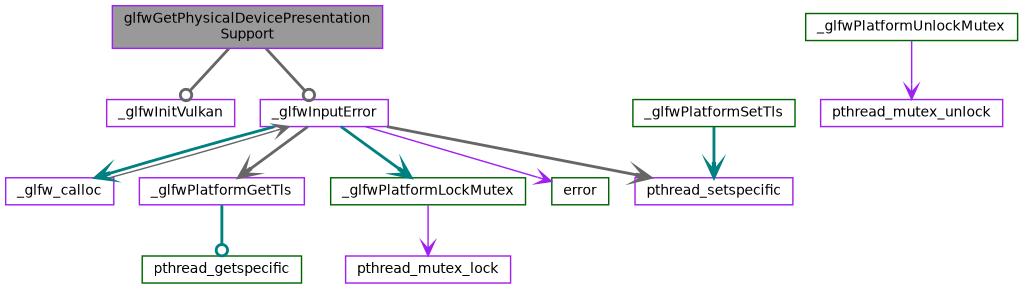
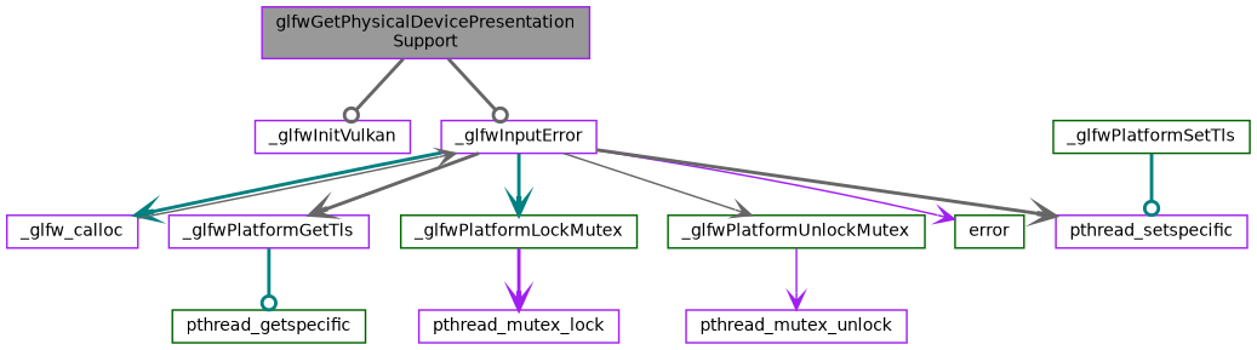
  digraph {
    rankdir=TB
    node [color=purple fillcolor=white fontname=Helvetica fontsize=10 shape=box style=filled]
    edge [arrowhead=vee color=gray40 fontname=Helvetica fontsize=10 labelfontname=Helvetica labelfontsize=10 style=bold]
    n1 [fillcolor=grey60 fontcolor=black height=0.2 label="glfwGetPhysicalDevicePresentation\lSupport" width=0.4]
    n2 [height=0.2 label=_glfwInitVulkan width=0.4]
    n3 [height=0.2 label=_glfwInputError width=0.4]
    n4 [height=0.2 label=_glfw_calloc width=0.4]
    n5 [height=0.2 label=_glfwPlatformGetTls width=0.4]
    n6 [color=darkgreen height=0.2 label=_glfwPlatformLockMutex width=0.4]
    n7 [color=darkgreen height=0.2 label=_glfwPlatformUnlockMutex width=0.4]
    n8 [color=darkgreen height=0.2 label=error width=0.4]
    n9 [height=0.2 label=pthread_setspecific width=0.4]
    n10 [color=darkgreen height=0.2 label=pthread_getspecific width=0.4]
    n11 [height=0.2 label=pthread_mutex_lock width=0.4]
    n12 [color=darkgreen height=0.2 label=_glfwPlatformSetTls width=0.4]
    n13 [height=0.2 label=pthread_mutex_unlock width=0.4]
    n1 -> n2 [arrowhead=odot]
    n1 -> n3 [arrowhead=odot]
    n3 -> n4 [color=teal]
    n3 -> n5
    n3 -> n6 [color=teal]
+   n3 -> n7 [style=solid]
    n3 -> n8 [color=purple style=solid]
    n3 -> n9
    n4 -> n3 [style=solid]
    n5 -> n10 [arrowhead=odot color=teal]
-   n6 -> n11 [color=purple style=solid]
+   n6 -> n11 [color=purple]
    n7 -> n13 [color=purple style=solid]
-   n12 -> n9 [color=teal]
+   n12 -> n9 [arrowhead=odot color=teal]
  }
